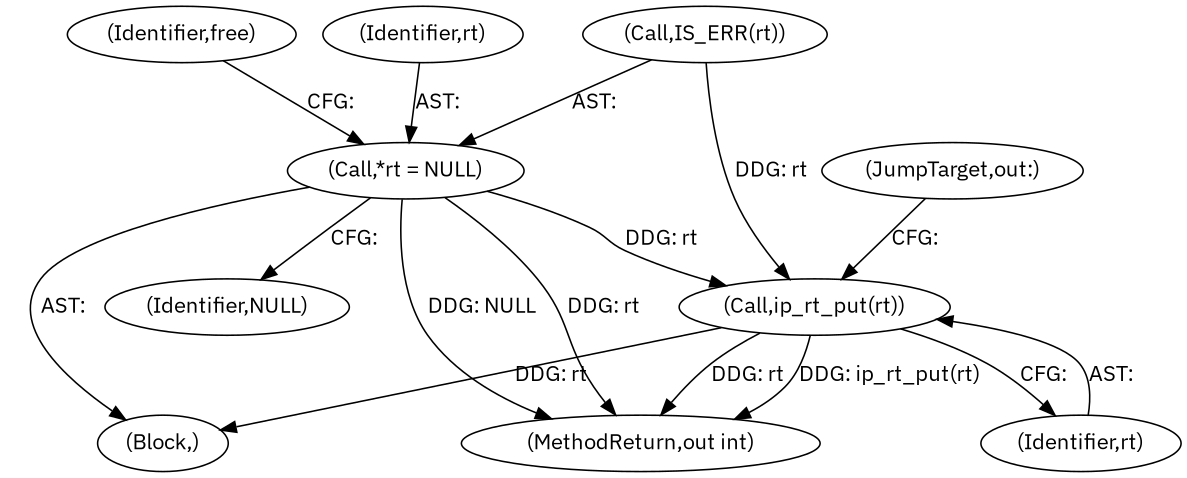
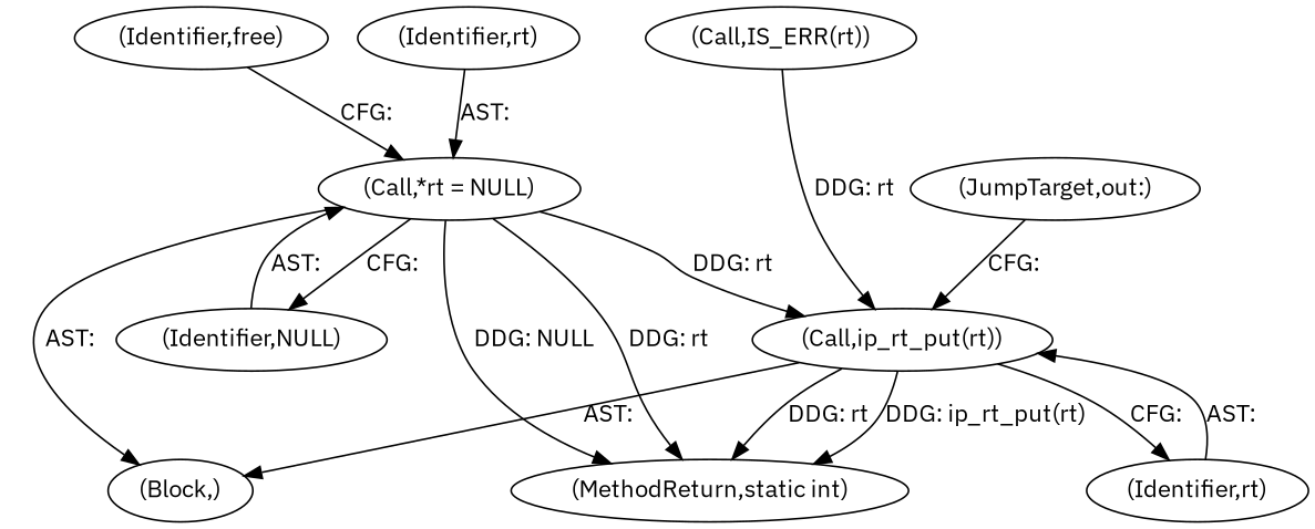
  digraph {
    fontname="IBM Plex Sans"
    node [fontname="IBM Plex Sans"]
    edge [fontname="IBM Plex Sans"]
    n1 [label="(Call,*rt = NULL)"]
    n2 [label="(Call,ip_rt_put(rt))"]
    n3 [label="(Block,)"]
-   n4 [label="(MethodReturn,out int)"]
+   n4 [label="(MethodReturn,static int)"]
    n5 [label="(Identifier,NULL)"]
    n6 [label="(Identifier,rt)"]
    n7 [label="(JumpTarget,out:)"]
    n8 [label="(Identifier,rt)"]
    n9 [label="(Identifier,free)"]
    n10 [label="(Call,IS_ERR(rt))"]
    n1 -> n2 [label="DDG: rt"]
    n1 -> n3 [label="AST: "]
    n1 -> n4 [label="DDG: NULL"]
    n1 -> n4 [label="DDG: rt"]
    n1 -> n5 [label="CFG: "]
-   n2 -> n3 [label="DDG: rt"]
+   n2 -> n3 [label="AST: "]
    n2 -> n4 [label="DDG: rt"]
    n2 -> n4 [label="DDG: ip_rt_put(rt)"]
    n2 -> n6 [label="CFG: "]
-   n10 -> n1 [label="AST: "]
+   n5 -> n1 [label="AST: "]
    n6 -> n2 [label="AST: "]
    n7 -> n2 [label="CFG: "]
    n8 -> n1 [label="AST: "]
    n9 -> n1 [label="CFG: "]
    n10 -> n2 [label="DDG: rt"]
  }
